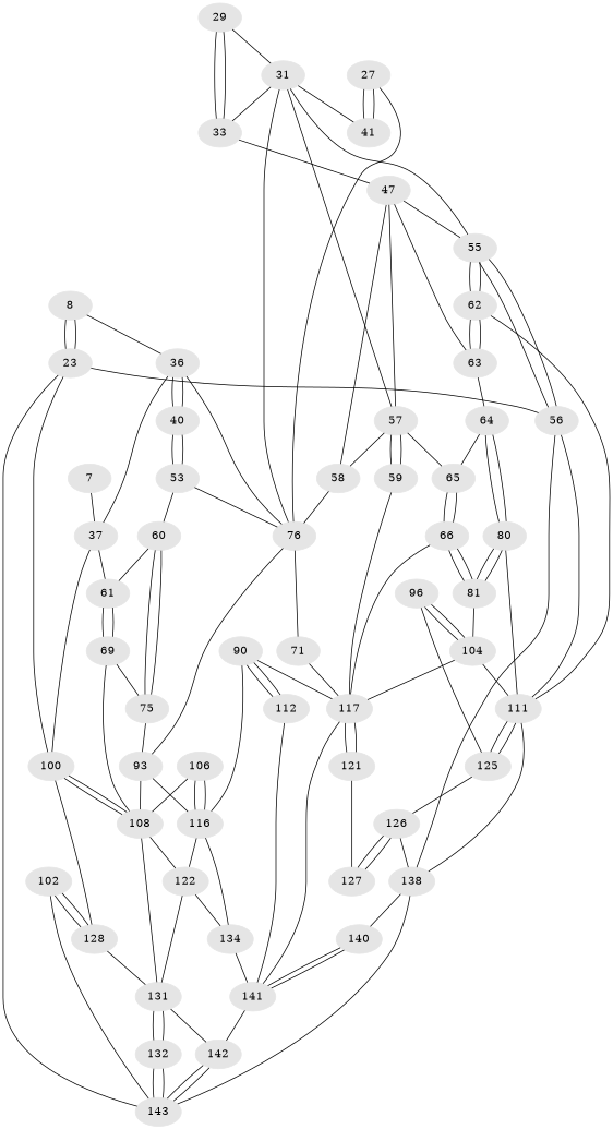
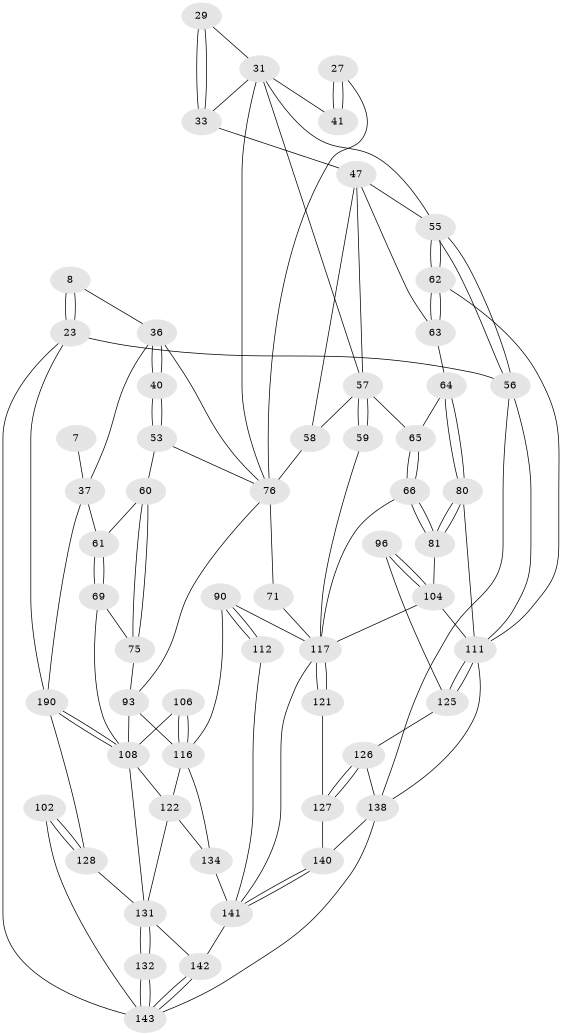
  graph {
    node [color=gray90 style=filled]
    37 [super="+5+11"]
    7
-   100 [super="+71"]
+   100 [super="+71" label=190]
    61
    8 [super="+1"]
    23 [super="+3"]
    36 [super="+25"]
    56 [super="+22"]
    143 [super="+103"]
    76 [super="+52+51+68"]
    40
    111 [super="+97"]
    138 [super="+110+109"]
    108 [super="+107+84+70"]
    128 [super="+101"]
    41 [super="+32+26"]
    27
    93 [super="+77+78"]
    n19 [label=71 super="+74"]
    31 [super="+30"]
    29
    33 [super="+18+19"]
    55 [super="+45+34"]
    57 [super="+43+49"]
    47 [super="+46+38+35"]
    62
    58 [super="+54+44"]
    59
    65
    63
    53
    69
    60
    64
    75
    125 [super="+95"]
    140 [super="+139"]
    117 [super="+87+73+88+105"]
    66
    141 [super="+118+135+136"]
    121
    80
    81
    104 [super="+86+85"]
    122 [super="+120"]
    131 [super="+129"]
    116 [super="+115+92"]
    90 [super="+89"]
    112
    134 [super="+133"]
    96
    126
    102
    106
    132 [super="+130"]
    142 [super="+137"]
    127
    37 -- 100
    37 -- 61
    7 -- 37 [weight=2]
    100 -- 108 [weight=2]
    100 -- 108
    100 -- 128
    61 -- 69
    61 -- 69
    8 -- 23 [weight=2]
    8 -- 23
    8 -- 36
    23 -- 100
    23 -- 56
    23 -- 143
    36 -- 37 [weight=2]
    36 -- 76
    36 -- 40 [weight=2]
    36 -- 40
    56 -- 111
    56 -- 138
    76 -- 93
    76 -- n19 [weight=2]
    40 -- 53
    40 -- 53
    111 -- 138
    111 -- 125 [weight=2]
    111 -- 125
    138 -- 143
    138 -- 140 [weight=2]
    108 -- 122
    108 -- 131
    128 -- 131
    27 -- 76
    27 -- 41 [weight=2]
    27 -- 41
    93 -- 108 [weight=2]
    93 -- 116
    n19 -- 117 [weight=2]
    31 -- 76
    31 -- 41 [weight=2]
    31 -- 33 [weight=2]
    31 -- 55
    31 -- 57
    29 -- 31
    29 -- 33 [weight=2]
    29 -- 33
    33 -- 47
    55 -- 56 [weight=2]
    55 -- 56
    55 -- 62
    55 -- 62
    57 -- 58 [weight=2]
    57 -- 59 [weight=2]
    57 -- 59
    57 -- 65
    47 -- 55 [weight=2]
    47 -- 57 [weight=2]
    47 -- 58
    47 -- 63
    62 -- 111
    62 -- 63
    62 -- 63
    58 -- 76 [weight=2]
    59 -- 117
    65 -- 66
    65 -- 66
    63 -- 64
    53 -- 76
    53 -- 60
    69 -- 108
    69 -- 75
    60 -- 61
    60 -- 75
    60 -- 75
    64 -- 65
    64 -- 80
    64 -- 80
    75 -- 93
    125 -- 126
    140 -- 141
    140 -- 141
    117 -- 141
    117 -- 121 [weight=2]
    117 -- 121
    66 -- 117
    66 -- 81
    66 -- 81
    141 -- 142 [weight=2]
    121 -- 127
    80 -- 111
    80 -- 81
    80 -- 81
    81 -- 104
    104 -- 111
    104 -- 117
    122 -- 131
    122 -- 134 [weight=2]
    131 -- 132 [weight=2]
    131 -- 132
    131 -- 142
    116 -- 122
    116 -- 134
    90 -- 117
    90 -- 116
    90 -- 112 [weight=2]
    90 -- 112
    112 -- 141
    134 -- 141 [weight=2]
    96 -- 125
    96 -- 104 [weight=2]
    96 -- 104
    126 -- 138
    126 -- 127
    126 -- 127
    102 -- 143
    102 -- 128 [weight=2]
    102 -- 128
    106 -- 108
    106 -- 116 [weight=2]
    106 -- 116
    132 -- 143 [weight=2]
    132 -- 143
    142 -- 143
    142 -- 143
+   127 -- 140
  }
